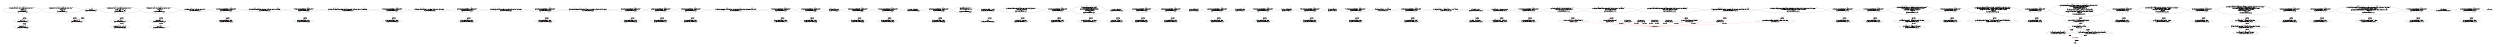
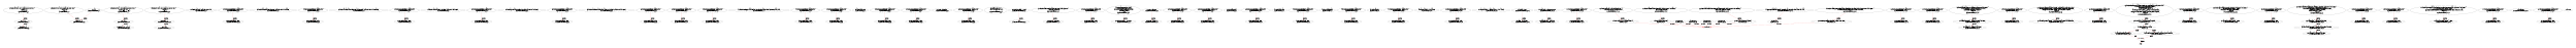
  digraph {
    node [type_label=expression_statement]
    edge [color=red controlflow_type=next_line edge_type=CFG_edge]
    n1 [label="2_ function add(uint a, uint b) internal pure returns (uint c) {	 \n        c = a + b;\n        require(c >= a);\n    }\n13-function_definition-3-6" method="add(uint a,uint b)" type_label=function_definition]
    n2 [label="3_ c = a + b;\n31-expression_statement-4-4" method="add(uint a,uint b)"]
    n3 [label="4_ require(c >= a);\n37-expression_statement-5-5" method="add(uint a,uint b)"]
    n4 [label="6_ function sub(uint a, uint b) internal pure returns (uint c) {	 \n        require(b <= a);\n        c = a - b;\n    }\n44-function_definition-7-10" method="sub(uint a,uint b)" type_label=function_definition]
    n5 [label="7_ require(b <= a);\n62-expression_statement-8-8" method="sub(uint a,uint b)"]
    n6 [label="8_ c = a - b;\n69-expression_statement-9-9" method="sub(uint a,uint b)"]
    n7 [label="10_ function mul(uint a, uint b) internal pure returns (uint c) {	 \n        c = a * b;\n        require(a == 0 || c / a == b);\n    }\n75-function_definition-11-14" method="mul(uint a,uint b)" type_label=function_definition]
    n8 [label="11_ c = a * b;\n93-expression_statement-12-12" method="mul(uint a,uint b)"]
    n9 [label="12_ require(a == 0 || c / a == b);\n99-expression_statement-13-13" method="mul(uint a,uint b)"]
    n10 [label="14_ function div(uint a, uint b) internal pure returns (uint c) {	 \n        require(b > 0);\n        c = a / b;\n    }\n112-function_definition-15-18" method="div(uint a,uint b)" type_label=function_definition]
    n11 [label="15_ require(b > 0);\n130-expression_statement-16-16" method="div(uint a,uint b)"]
    n12 [label="16_ c = a / b;\n137-expression_statement-17-17" method="div(uint a,uint b)"]
    n13 [label="20_ function totalSupply() public view returns (uint);\n146-function_definition-21-21" method="totalSupply()" type_label=function_definition]
    n14 [label="21_ function bug_unchk_send21() payable public{\n      msg.sender.transfer(1 ether);}\n154-function_definition-22-23" method="bug_unchk_send21()" type_label=function_definition]
    n15 [label="22_ msg.sender.transfer(1 ether);\n159-expression_statement-23-23" method="bug_unchk_send21()"]
    n16 [label="23_ function balanceOf(address tokenOwner) public view returns (uint balance);\n169-function_definition-24-24" method="balanceOf(address tokenOwner)" type_label=function_definition]
    n17 [label="24_ function bug_unchk_send10() payable public{\n      msg.sender.transfer(1 ether);}\n182-function_definition-25-26" method="bug_unchk_send10()" type_label=function_definition]
    n18 [label="25_ msg.sender.transfer(1 ether);\n187-expression_statement-26-26" method="bug_unchk_send10()"]
    n19 [label="26_ function allowance(address tokenOwner, address spender) public view returns (uint remaining);\n197-function_definition-27-27" method="allowance(address tokenOwner,address spender)" type_label=function_definition]
    n20 [label="27_ function bug_unchk_send22() payable public{\n      msg.sender.transfer(1 ether);}\n214-function_definition-28-29" method="bug_unchk_send22()" type_label=function_definition]
    n21 [label="28_ msg.sender.transfer(1 ether);\n219-expression_statement-29-29" method="bug_unchk_send22()"]
    n22 [label="29_ function transfer(address to, uint tokens) public returns (bool success);\n229-function_definition-30-30" method="transfer(address to,uint tokens)" type_label=function_definition]
    n23 [label="30_ function bug_unchk_send12() payable public{\n      msg.sender.transfer(1 ether);}\n245-function_definition-31-32" method="bug_unchk_send12()" type_label=function_definition]
    n24 [label="31_ msg.sender.transfer(1 ether);\n250-expression_statement-32-32" method="bug_unchk_send12()"]
    n25 [label="32_ function approve(address spender, uint tokens) public returns (bool success);\n260-function_definition-33-33" method="approve(address spender,uint tokens)" type_label=function_definition]
    n26 [label="33_ function bug_unchk_send11() payable public{\n      msg.sender.transfer(1 ether);}\n276-function_definition-34-35" method="bug_unchk_send11()" type_label=function_definition]
    n27 [label="34_ msg.sender.transfer(1 ether);\n281-expression_statement-35-35" method="bug_unchk_send11()"]
    n28 [label="35_ function transferFrom(address from, address to, uint tokens) public returns (bool success);\n291-function_definition-36-36" method="transferFrom(address from,address to,uint tokens)" type_label=function_definition]
    n29 [label="36_ function bug_unchk_send1() payable public{\n      msg.sender.transfer(1 ether);}\n311-function_definition-37-38" method="bug_unchk_send1()" type_label=function_definition]
    n30 [label="37_ msg.sender.transfer(1 ether);\n316-expression_statement-38-38" method="bug_unchk_send1()"]
    n31 [label="38_ function bug_unchk_send27() payable public{\n      msg.sender.transfer(1 ether);}\n326-function_definition-39-40" method="bug_unchk_send27()" type_label=function_definition]
    n32 [label="39_ msg.sender.transfer(1 ether);\n331-expression_statement-40-40" method="bug_unchk_send27()"]
    n33 [label="41_ function bug_unchk_send31() payable public{\n      msg.sender.transfer(1 ether);}\n355-function_definition-42-43" method="bug_unchk_send31()" type_label=function_definition]
    n34 [label="42_ msg.sender.transfer(1 ether);\n360-expression_statement-43-43" method="bug_unchk_send31()"]
    n35 [label="46_ function receiveApproval(address from, uint256 tokens, address token, bytes memory data) public;\n387-function_definition-47-47" method="receiveApproval(address from,uint256 tokens,address token,bytes memory data)" type_label=function_definition]
    n36 [label="47_ function bug_unchk_send2() payable public{\n      msg.sender.transfer(1 ether);}\n406-function_definition-48-49" method="bug_unchk_send2()" type_label=function_definition]
    n37 [label="48_ msg.sender.transfer(1 ether);\n411-expression_statement-49-49" method="bug_unchk_send2()"]
    n38 [label="51_ function bug_unchk_send18() payable public{\n      msg.sender.transfer(1 ether);}\n424-function_definition-52-53" method="bug_unchk_send18()" type_label=function_definition]
    n39 [label="52_ msg.sender.transfer(1 ether);\n429-expression_statement-53-53" method="bug_unchk_send18()"]
    n40 [label="53_ address public owner;\n439-new_variable-54-54" type_label=new_variable]
    n41 [label="54_ function bug_unchk_send29() payable public{\n      msg.sender.transfer(1 ether);}\n444-function_definition-55-56" method="bug_unchk_send29()" type_label=function_definition]
    n42 [label="55_ msg.sender.transfer(1 ether);\n449-expression_statement-56-56" method="bug_unchk_send29()"]
    n43 [label="57_ function bug_unchk_send13() payable public{\n      msg.sender.transfer(1 ether);}\n464-function_definition-58-59" method="bug_unchk_send13()" type_label=function_definition]
    n44 [label="58_ msg.sender.transfer(1 ether);\n469-expression_statement-59-59" method="bug_unchk_send13()"]
    n45 [label="61_ owner = msg.sender;\n491-expression_statement-62-62"]
    n46 [label="63_ function bug_unchk_send17() payable public{\n      msg.sender.transfer(1 ether);}\n497-function_definition-64-65" method="bug_unchk_send17()" type_label=function_definition]
    n47 [label="64_ msg.sender.transfer(1 ether);\n502-expression_statement-65-65" method="bug_unchk_send17()"]
    n48 [label="65_ modifier onlyOwner {\n        require(msg.sender == owner);\n        _;\n    }\n512-expression_statement-66-69"]
    n49 [label="66_ require(msg.sender == owner);\n515-expression_statement-67-67"]
    n50 [label="67_ _;\n524-expression_statement-68-68"]
    n51 [label="69_ function transferOwnership(address _newOwner) public onlyOwner {\n        newOwner = _newOwner;\n    }\n526-function_definition-70-72" method="transferOwnership(address _newOwner)" type_label=function_definition]
    n52 [label="70_ newOwner = _newOwner;\n536-expression_statement-71-71" method="transferOwnership(address _newOwner)"]
    n53 [label="72_ function bug_unchk_send3() payable public{\n      msg.sender.transfer(1 ether);}\n540-function_definition-73-74" method="bug_unchk_send3()" type_label=function_definition]
    n54 [label="73_ msg.sender.transfer(1 ether);\n545-expression_statement-74-74" method="bug_unchk_send3()"]
    n55 [label="74_ function acceptOwnership() public {\n        require(msg.sender == newOwner);\n        emit OwnershipTransferred(owner, newOwner);	 \n        owner = newOwner;\n        newOwner = address(0);\n    }\n555-function_definition-75-80" method="acceptOwnership()" type_label=function_definition]
    n56 [label="75_ require(msg.sender == newOwner);\n559-expression_statement-76-76" method="acceptOwnership()"]
    n57 [label="77_ owner = newOwner;\n574-expression_statement-78-78" method="acceptOwnership()"]
    n58 [label="78_ newOwner = address(0);\n578-expression_statement-79-79" method="acceptOwnership()"]
    n59 [label="80_ function bug_unchk_send9() payable public{\n      msg.sender.transfer(1 ether);}\n584-function_definition-81-82" method="bug_unchk_send9()" type_label=function_definition]
    n60 [label="81_ msg.sender.transfer(1 ether);\n589-expression_statement-82-82" method="bug_unchk_send9()"]
    n61 [label="85_ function bug_unchk_send6() payable public{\n      msg.sender.transfer(1 ether);}\n613-function_definition-86-87" method="bug_unchk_send6()" type_label=function_definition]
    n62 [label="86_ msg.sender.transfer(1 ether);\n618-expression_statement-87-87" method="bug_unchk_send6()"]
    n63 [label="87_ string public symbol;\n628-new_variable-88-88" type_label=new_variable]
    n64 [label="88_ function bug_unchk_send16() payable public{\n      msg.sender.transfer(1 ether);}\n633-function_definition-89-90" method="bug_unchk_send16()" type_label=function_definition]
    n65 [label="89_ msg.sender.transfer(1 ether);\n638-expression_statement-90-90" method="bug_unchk_send16()"]
    n66 [label="90_ string public  name;\n648-new_variable-91-91" type_label=new_variable]
    n67 [label="91_ function bug_unchk_send24() payable public{\n      msg.sender.transfer(1 ether);}\n653-function_definition-92-93" method="bug_unchk_send24()" type_label=function_definition]
    n68 [label="92_ msg.sender.transfer(1 ether);\n658-expression_statement-93-93" method="bug_unchk_send24()"]
    n69 [label="93_ uint8 public decimals;\n668-new_variable-94-94" type_label=new_variable]
    n70 [label="94_ function bug_unchk_send5() payable public{\n      msg.sender.transfer(1 ether);}\n673-function_definition-95-96" method="bug_unchk_send5()" type_label=function_definition]
    n71 [label="95_ msg.sender.transfer(1 ether);\n678-expression_statement-96-96" method="bug_unchk_send5()"]
    n72 [label="96_ uint _totalSupply;\n688-new_variable-97-97" type_label=new_variable]
    n73 [label="97_ function bug_unchk_send15() payable public{\n      msg.sender.transfer(1 ether);}\n692-function_definition-98-99" method="bug_unchk_send15()" type_label=function_definition]
    n74 [label="98_ msg.sender.transfer(1 ether);\n697-expression_statement-99-99" method="bug_unchk_send15()"]
    n75 [label="99_ mapping(address => uint) balances;\n707-new_variable-100-100" type_label=new_variable]
    n76 [label="100_ function bug_unchk_send28() payable public{\n      msg.sender.transfer(1 ether);}\n713-function_definition-101-102" method="bug_unchk_send28()" type_label=function_definition]
    n77 [label="101_ msg.sender.transfer(1 ether);\n718-expression_statement-102-102" method="bug_unchk_send28()"]
    n78 [label="102_ mapping(address => mapping(address => uint)) allowed;\n728-new_variable-103-103" type_label=new_variable]
    n79 [label="104_ symbol = \"XQC\";\n738-expression_statement-105-105"]
    n80 [label="105_ name = \"Quras Token\";\n743-expression_statement-106-106"]
    n81 [label="107_ _totalSupply = 88888888800000000;\n752-expression_statement-108-108"]
    n82 [label="108_ balances[owner] = _totalSupply;\n756-expression_statement-109-109"]
    n83 [label="111_ function bug_unchk_send25() payable public{\n      msg.sender.transfer(1 ether);}\n772-function_definition-112-113" method="bug_unchk_send25()" type_label=function_definition]
    n84 [label="112_ msg.sender.transfer(1 ether);\n777-expression_statement-113-113" method="bug_unchk_send25()"]
    n85 [label="113_ function totalSupply() public view returns (uint) {		 \n        return _totalSupply.sub(balances[address(0)]);\n    }\n787-function_definition-114-116" method="totalSupply()" type_label=function_definition]
    n86 [label="114_ return _totalSupply.sub(balances[address(0)]);\n796-return-115-115" method="totalSupply()" type_label=return]
    n87 [label="0_ exit_node" type_label=exit]
    n88 [label="116_ function bug_unchk_send19() payable public{\n      msg.sender.transfer(1 ether);}\n807-function_definition-117-118" method="bug_unchk_send19()" type_label=function_definition]
    n89 [label="117_ msg.sender.transfer(1 ether);\n812-expression_statement-118-118" method="bug_unchk_send19()"]
    n90 [label="118_ function balanceOf(address tokenOwner) public view returns (uint balance) {		 \n        return balances[tokenOwner];\n    }\n822-function_definition-119-121" method="balanceOf(address tokenOwner)" type_label=function_definition]
    n91 [label="119_ return balances[tokenOwner];\n836-return-120-120" method="balanceOf(address tokenOwner)" type_label=return]
    n92 [label="121_ function bug_unchk_send26() payable public{\n      msg.sender.transfer(1 ether);}\n840-function_definition-122-123" method="bug_unchk_send26()" type_label=function_definition]
    n93 [label="122_ msg.sender.transfer(1 ether);\n845-expression_statement-123-123" method="bug_unchk_send26()"]
    n94 [label="123_ function transfer(address to, uint tokens) public returns (bool success) {\n        balances[msg.sender] = balances[msg.sender].sub(tokens);\n        balances[to] = balances[to].add(tokens);\n        emit Transfer(msg.sender, to, tokens);		 \n        return true;\n    }\n855-function_definition-124-129" method="transfer(address to,uint tokens)" type_label=function_definition]
    n95 [label="124_ balances[msg.sender] = balances[msg.sender].sub(tokens);\n872-expression_statement-125-125" method="transfer(address to,uint tokens)"]
    n96 [label="125_ balances[to] = balances[to].add(tokens);\n889-expression_statement-126-126" method="transfer(address to,uint tokens)"]
    n97 [label="127_ return true;\n912-return-128-128" method="transfer(address to,uint tokens)" type_label=return]
    n98 [label="129_ function bug_unchk_send20() payable public{\n      msg.sender.transfer(1 ether);}\n915-function_definition-130-131" method="bug_unchk_send20()" type_label=function_definition]
    n99 [label="130_ msg.sender.transfer(1 ether);\n920-expression_statement-131-131" method="bug_unchk_send20()"]
    n100 [label="131_ function increaseApproval(address _spender, uint _addedValue) public returns (bool) {\n        allowed[msg.sender][_spender] = allowed[msg.sender][_spender].add(_addedValue);\n        emit Approval(msg.sender, _spender, allowed[msg.sender][_spender]);\n        return true;\n    }\n930-function_definition-132-136" method="increaseApproval(address _spender,uint _addedValue)" type_label=function_definition]
    n101 [label="132_ allowed[msg.sender][_spender] = allowed[msg.sender][_spender].add(_addedValue);\n946-expression_statement-133-133" method="increaseApproval(address _spender,uint _addedValue)"]
    n102 [label="134_ return true;\n983-return-135-135" method="increaseApproval(address _spender,uint _addedValue)" type_label=return]
    n103 [label="136_ function bug_unchk_send32() payable public{\n      msg.sender.transfer(1 ether);}\n986-function_definition-137-138" method="bug_unchk_send32()" type_label=function_definition]
    n104 [label="137_ msg.sender.transfer(1 ether);\n991-expression_statement-138-138" method="bug_unchk_send32()"]
    n105 [label="138_ function decreaseApproval(address _spender, uint _subtractedValue) public returns (bool) {\n        uint oldValue = allowed[msg.sender][_spender];\n        if (_subtractedValue > oldValue) {\n            allowed[msg.sender][_spender] = 0;\n        } else {\n            allowed[msg.sender][_spender] = oldValue.sub(_subtractedValue);\n        }\n        emit Approval(msg.sender, _spender, allowed[msg.sender][_spender]);\n        return true;\n    }\n1001-function_definition-139-148" method="decreaseApproval(address _spender,uint _subtractedValue)" type_label=function_definition]
    n106 [label="139_ uint oldValue = allowed[msg.sender][_spender];\n1017-new_variable-140-140" method="decreaseApproval(address _spender,uint _subtractedValue)" type_label=new_variable]
    n107 [label="140_ if__subtractedValue > oldValue\n1029-if-141-145" method="decreaseApproval(address _spender,uint _subtractedValue)" type_label=if]
    n108 [label="141_ allowed[msg.sender][_spender] = 0;\n1034-expression_statement-142-142" method="decreaseApproval(address _spender,uint _subtractedValue)"]
    n109 [label="143_ allowed[msg.sender][_spender] = oldValue.sub(_subtractedValue);\n1045-expression_statement-144-144" method="decreaseApproval(address _spender,uint _subtractedValue)"]
    n110 [label="140_ end_if" method="decreaseApproval(address _spender,uint _subtractedValue)" type_label=end_if]
    1060 [type_label=""]
    n112 [label="148_ function bug_unchk_send4() payable public{\n      msg.sender.transfer(1 ether);}\n1079-function_definition-149-150" method="bug_unchk_send4()" type_label=function_definition]
    n113 [label="149_ msg.sender.transfer(1 ether);\n1084-expression_statement-150-150" method="bug_unchk_send4()"]
    n114 [label="150_ function approve(address spender, uint tokens) public returns (bool success) {\n        allowed[msg.sender][spender] = tokens;\n        emit Approval(msg.sender, spender, tokens);		 \n        return true;\n    }\n1094-function_definition-151-155" method="approve(address spender,uint tokens)" type_label=function_definition]
    n115 [label="151_ allowed[msg.sender][spender] = tokens;\n1111-expression_statement-152-152" method="approve(address spender,uint tokens)"]
    n116 [label="153_ return true;\n1131-return-154-154" method="approve(address spender,uint tokens)" type_label=return]
    n117 [label="155_ function bug_unchk_send7() payable public{\n      msg.sender.transfer(1 ether);}\n1134-function_definition-156-157" method="bug_unchk_send7()" type_label=function_definition]
    n118 [label="156_ msg.sender.transfer(1 ether);\n1139-expression_statement-157-157" method="bug_unchk_send7()"]
    n119 [label="157_ function transferFrom(address from, address to, uint tokens) public returns (bool success) {\n        balances[from] = balances[from].sub(tokens);\n        allowed[from][msg.sender] = allowed[from][msg.sender].sub(tokens);\n        balances[to] = balances[to].add(tokens);\n        emit Transfer(from, to, tokens);		 \n        return true;\n    }\n1149-function_definition-158-164" method="transferFrom(address from,address to,uint tokens)" type_label=function_definition]
    n120 [label="158_ balances[from] = balances[from].sub(tokens);\n1170-expression_statement-159-159" method="transferFrom(address from,address to,uint tokens)"]
    n121 [label="159_ allowed[from][msg.sender] = allowed[from][msg.sender].sub(tokens);\n1183-expression_statement-160-160" method="transferFrom(address from,address to,uint tokens)"]
    n122 [label="160_ balances[to] = balances[to].add(tokens);\n1204-expression_statement-161-161" method="transferFrom(address from,address to,uint tokens)"]
    n123 [label="162_ return true;\n1225-return-163-163" method="transferFrom(address from,address to,uint tokens)" type_label=return]
    n124 [label="164_ function bug_unchk_send23() payable public{\n      msg.sender.transfer(1 ether);}\n1228-function_definition-165-166" method="bug_unchk_send23()" type_label=function_definition]
    n125 [label="165_ msg.sender.transfer(1 ether);\n1233-expression_statement-166-166" method="bug_unchk_send23()"]
    n126 [label="166_ function allowance(address tokenOwner, address spender) public view returns (uint remaining) {		 \n        return allowed[tokenOwner][spender];\n    }\n1243-function_definition-167-169" method="allowance(address tokenOwner,address spender)" type_label=function_definition]
    n127 [label="167_ return allowed[tokenOwner][spender];\n1261-return-168-168" method="allowance(address tokenOwner,address spender)" type_label=return]
    n128 [label="169_ function bug_unchk_send14() payable public{\n      msg.sender.transfer(1 ether);}\n1267-function_definition-170-171" method="bug_unchk_send14()" type_label=function_definition]
    n129 [label="170_ msg.sender.transfer(1 ether);\n1272-expression_statement-171-171" method="bug_unchk_send14()"]
    n130 [label="171_ function approveAndCall(address spender, uint tokens, bytes memory data) public returns (bool success) {\n        allowed[msg.sender][spender] = tokens;\n        emit Approval(msg.sender, spender, tokens);		 \n        ApproveAndCallFallBack(spender).receiveApproval(msg.sender, tokens, address(this), data);\n        return true;\n    }\n1282-function_definition-172-177" method="approveAndCall(address spender,uint tokens,bytes memory data)" type_label=function_definition]
    n131 [label="172_ allowed[msg.sender][spender] = tokens;\n1303-expression_statement-173-173" method="approveAndCall(address spender,uint tokens,bytes memory data)"]
    n132 [label="174_ ApproveAndCallFallBack(spender).receiveApproval(msg.sender, tokens, address(this), data);\n1323-expression_statement-175-175" method="approveAndCall(address spender,uint tokens,bytes memory data)"]
    n133 [label="175_ return true;\n1343-return-176-176" method="approveAndCall(address spender,uint tokens,bytes memory data)" type_label=return]
    n134 [label="177_ function bug_unchk_send30() payable public{\n      msg.sender.transfer(1 ether);}\n1346-function_definition-178-179" method="bug_unchk_send30()" type_label=function_definition]
    n135 [label="178_ msg.sender.transfer(1 ether);\n1351-expression_statement-179-179" method="bug_unchk_send30()"]
    n136 [label="179_ function transferAnyERC20Token(address tokenAddress, uint tokens) public onlyOwner returns (bool success) {\n        return ERC20Interface(tokenAddress).transfer(owner, tokens);\n    }\n1361-function_definition-180-182" method="transferAnyERC20Token(address tokenAddress,uint tokens)" type_label=function_definition]
    n137 [label="180_ return ERC20Interface(tokenAddress).transfer(owner, tokens);\n1380-return-181-181" method="transferAnyERC20Token(address tokenAddress,uint tokens)" type_label=return]
    n138 [label="179_ onlyOwner\n1372-expression_statement-180-180" method="transferAnyERC20Token(address tokenAddress,uint tokens)"]
    n139 [label="182_ function bug_unchk_send8() payable public{\n      msg.sender.transfer(1 ether);}\n1392-function_definition-183-184" method="bug_unchk_send8()" type_label=function_definition]
    n140 [label="183_ msg.sender.transfer(1 ether);\n1397-expression_statement-184-184" method="bug_unchk_send8()"]
    n141 [label="0_ start_node" type_label=start]
    n1 -> n2 [label=next_line]
-   n2 -> n3 [label=next_pos]
+   n2 -> n3 [label=next_line]
    n4 -> n5 [label=next_line]
    n6 -> n5 [label=next_line]
    n7 -> n8 [label=next_line]
    n8 -> n9 [label=next_line]
    n10 -> n11 [label=next_line]
    n11 -> n12 [label=next_line]
    n14 -> n15 [label=next_line]
    n17 -> n18 [label=next_line]
    n20 -> n21 [label=next_line]
    n23 -> n24 [label=next_line]
    n26 -> n27 [label=next_line]
    n29 -> n30 [label=next_line]
    n31 -> n32 [label=next_line]
    n33 -> n34 [label=next_line]
    n36 -> n37 [label=next_line]
    n38 -> n39 [label=next_line]
    n41 -> n42 [label=next_line]
    n43 -> n44 [label=next_line]
    n46 -> n47 [label=next_line]
    n49 -> n50 [label=next_line]
    n51 -> n52 [label=next_line]
    n53 -> n54 [label=next_line]
    n55 -> n56 [label=next_line]
    n57 -> n58 [label=next_line]
    n59 -> n60 [label=next_line]
    n61 -> n62 [label=next_line]
    n64 -> n65 [label=next_line]
    n67 -> n68 [label=next_line]
    n70 -> n71 [label=next_line]
    n73 -> n74 [label=next_line]
    n76 -> n77 [label=next_line]
    n79 -> n80 [label=next_line]
    n81 -> n82 [label=next_line]
    n83 -> n84 [label=next_line]
    n85 -> n86 [label=next_line]
    n86 -> n87 [controlflow_type=return_exit label=return_exit]
    n88 -> n89 [label=next_line]
    n90 -> n91 [label=next_line]
    n91 -> n87 [controlflow_type=return_exit label=return_exit]
    n92 -> n93 [label=next_line]
    n94 -> n95 [label=next_line]
    n95 -> n96 [label=next_line]
    n97 -> n87 [controlflow_type=return_exit label=return_exit]
    n98 -> n99 [label=next_line]
    n100 -> n101 [label=next_line]
    n102 -> n87 [controlflow_type=return_exit label=return_exit]
    n103 -> n104 [label=next_line]
    n105 -> n106 [label=next_line]
    n106 -> n107 [label=next_line]
    n107 -> n108 [controlflow_type=pos_next label=pos_next]
    n107 -> n109 [controlflow_type=neg_next label=neg_next]
    n108 -> n110 [controlflow_type=end_if label=end_if]
    n109 -> n110 [controlflow_type=end_if label=end_if]
    n110 -> 1060 [label=neg_next]
    n112 -> n113 [label=next_line]
    n114 -> n115 [label=next_line]
    n116 -> n87 [controlflow_type=return_exit label=return_exit]
    n117 -> n118 [label=next_line]
    n119 -> n120 [label=next_line]
    n120 -> n121 [label=next_line]
    n121 -> n122 [label=next_line]
    n123 -> n87 [controlflow_type=return_exit label=return_exit]
    n124 -> n125 [label=next_line]
    n126 -> n127 [label=next_line]
    n127 -> n87 [controlflow_type=return_exit label=return_exit]
    n128 -> n129 [label=next_line]
    n130 -> n131 [label=next_line]
    n132 -> n133 [label=next_line]
-   n133 -> n87 [controlflow_type=return_exit label=return_exit]
    n134 -> n135 [label=next_line]
    n136 -> n137 [label=next_line]
    n137 -> n87 [controlflow_type=return_exit label=return_exit]
    n139 -> n140 [label=next_line]
  }
